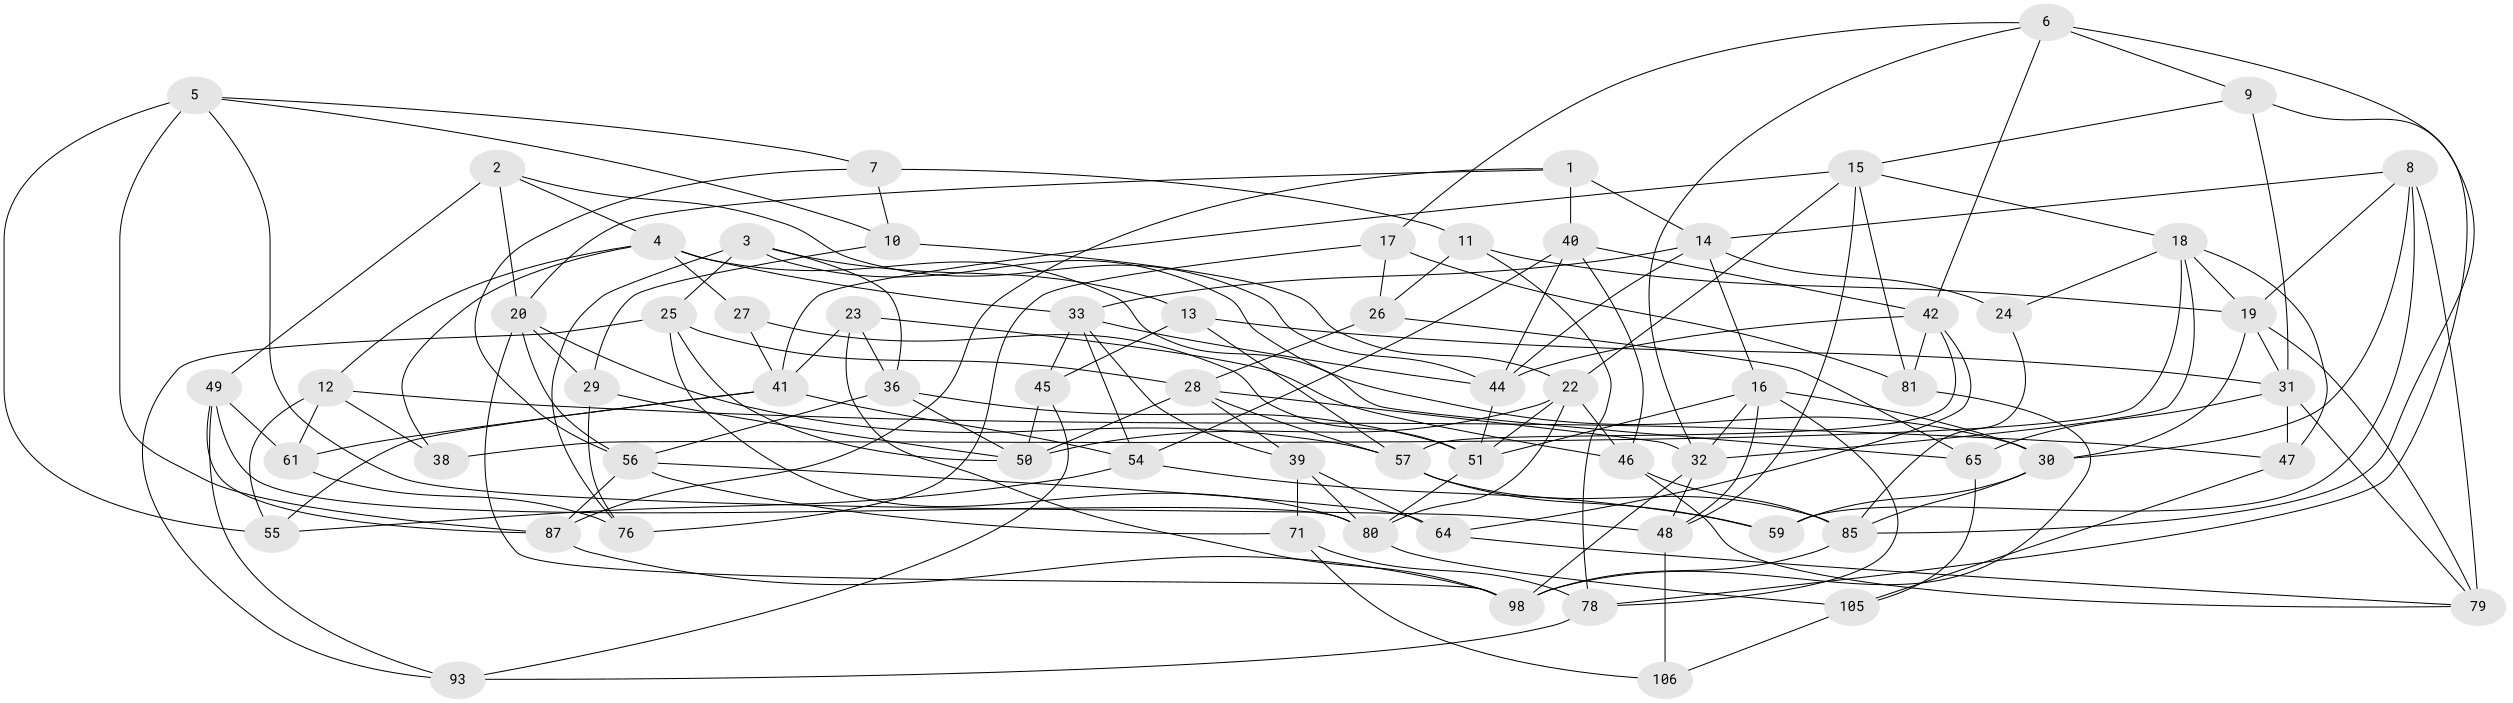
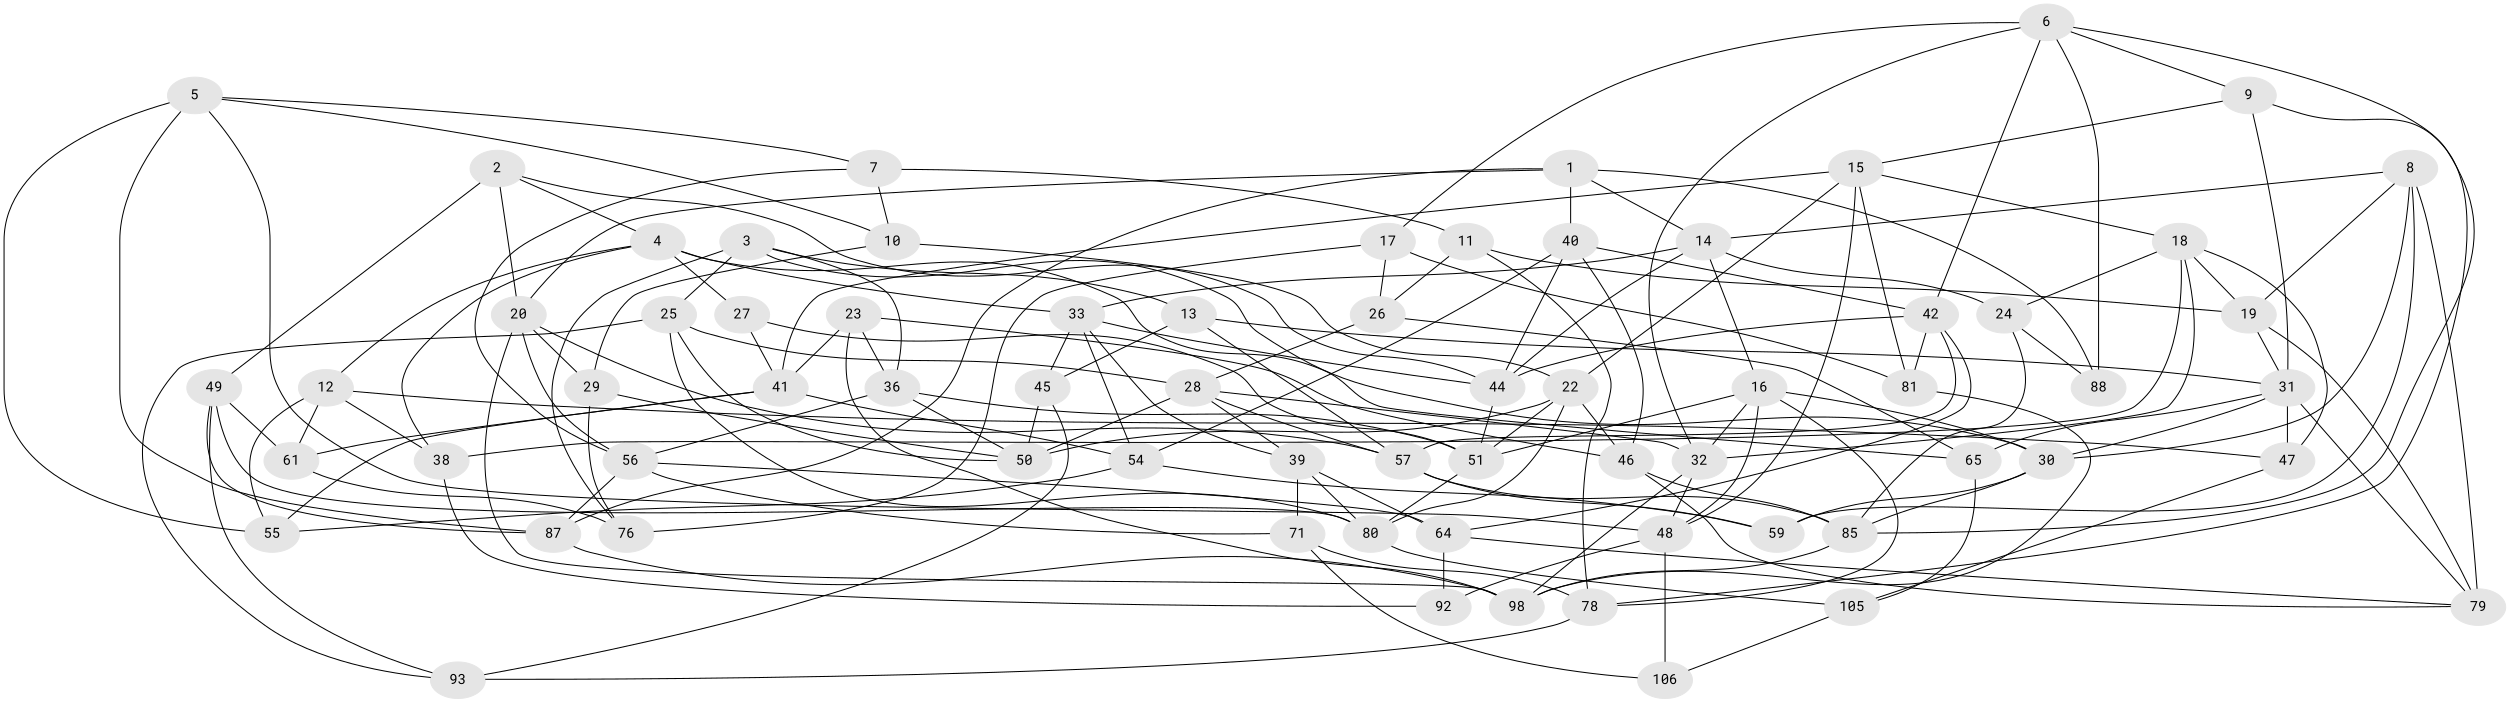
  graph {
    fontname="Roboto Mono"
    node [color=gray90 fontname="Roboto Mono" style=filled]
    edge [fontname="Roboto Mono"]
    1 [super="+21"]
    14 [super="+95"]
    20 [super="+63"]
    40 [super="+101"]
    87 [super="+108"]
+   88
    44 [super="+68"]
    33 [super="+74"]
    16 [super="+69"]
    24
    56 [super="+89"]
    29
    57 [super="+72"]
    98 [super="+112"]
    42 [super="+77"]
    46 [super="+67"]
    54 [super="+75"]
    4 [super="+99"]
    12 [super="+34"]
    27
    38
    65
    2
    49
    51 [super="+109"]
    61
    80 [super="+107"]
    93
    3 [super="+43"]
    13
    25 [super="+96"]
    30 [super="+66"]
    36 [super="+81"]
    76 [super="+86"]
    31 [super="+83"]
    45
    50 [super="+91"]
    28 [super="+60"]
    85 [super="+97"]
    59
    55
    47
    41 [super="+53"]
    39 [super="+100"]
+   92
    105
    5 [super="+62"]
    7
    10
    48 [super="+82"]
    11
    22 [super="+35"]
    106
    6 [super="+111"]
    9
    17
    32 [super="+103"]
    15 [super="+70"]
    78 [super="+102"]
    26 [super="+90"]
    n61 [label=81]
    64 [super="+73"]
    19 [super="+110"]
    71
    8 [super="+94"]
    79 [super="+104"]
    18 [super="+58"]
    23
    1 -- 14
    1 -- 20
    1 -- 40 [weight=2]
    1 -- 87
+   1 -- 88
    14 -- 44
    14 -- 33
    14 -- 16
    14 -- 24
    20 -- 56
    20 -- 29
    20 -- 57
    20 -- 98
    40 -- 44
    40 -- 42
    40 -- 46
    40 -- 54
    87 -- 98
    44 -- 51
    33 -- 44
    33 -- 54
    33 -- 45
    33 -- 39
    16 -- 51
    16 -- 30
    16 -- 48
    16 -- 32
    16 -- 78
+   24 -- 88
    24 -- 85
    56 -- 87
    56 -- 64
    56 -- 71
    29 -- 76
    29 -- 50
    57 -- 85
    57 -- 59
    42 -- 44
    42 -- 57
    42 -- n61
    42 -- 64
    46 -- 85
    46 -- 79
    54 -- 59
    54 -- 55
    4 -- 33
    4 -- 12
    4 -- 27
    4 -- 38
    4 -- 65
    12 -- 38
    12 -- 61
    12 -- 55
    12 -- 47
    27 -- 51
    27 -- 41
+   38 -- 92
    65 -- 105
    2 -- 20
    2 -- 44
    2 -- 4
    2 -- 49
    49 -- 87
    49 -- 61
    49 -- 80
    49 -- 93
    51 -- 80
    61 -- 76
    80 -- 105
    3 -- 13
    3 -- 25 [weight=2]
    3 -- 30
    3 -- 36
    3 -- 76
    13 -- 57
    13 -- 31
    13 -- 45
    25 -- 80
    25 -- 93
    25 -- 50
    25 -- 28
    30 -- 85
    30 -- 59
    36 -- 56
    36 -- 51
    36 -- 50
    31 -- 65
    31 -- 47
    31 -- 79
    45 -- 93
    45 -- 50
    28 -- 57
    28 -- 50
    28 -- 39
    28 -- 32
    85 -- 98
    47 -- 105
    41 -- 54
    41 -- 61
    41 -- 55
    39 -- 80
    39 -- 64
    39 -- 71
    105 -- 106
    5 -- 87 [weight=2]
    5 -- 55
    5 -- 7
    5 -- 10
    5 -- 48
    7 -- 56
    7 -- 10
    7 -- 11
    10 -- 29
    10 -- 22
+   48 -- 92
    48 -- 106
    11 -- 78
    11 -- 26
    11 -- 19
    22 -- 46
    22 -- 51
    22 -- 80
    22 -- 50
+   6 -- 88
    6 -- 42
    6 -- 85
    6 -- 9
    6 -- 17
    6 -- 32
    9 -- 31
    9 -- 15
    9 -- 78
    17 -- 76
    17 -- 26
    17 -- n61
    32 -- 98
    32 -- 48
    15 -- 41
    15 -- 48
    15 -- 22
    15 -- n61
    15 -- 18
    78 -- 93
    26 -- 65
    26 -- 28
    n61 -- 98
+   64 -- 92 [weight=2]
    64 -- 79
-   19 -- 30
+   31 -- 30
    19 -- 31
    19 -- 79
    71 -- 106
    71 -- 78
    8 -- 14
    8 -- 30
    8 -- 59
    8 -- 19
    8 -- 79 [weight=2]
    18 -- 24
    18 -- 38
    18 -- 47
    18 -- 32
    18 -- 19
    23 -- 98
    23 -- 46
    23 -- 36
    23 -- 41
  }
